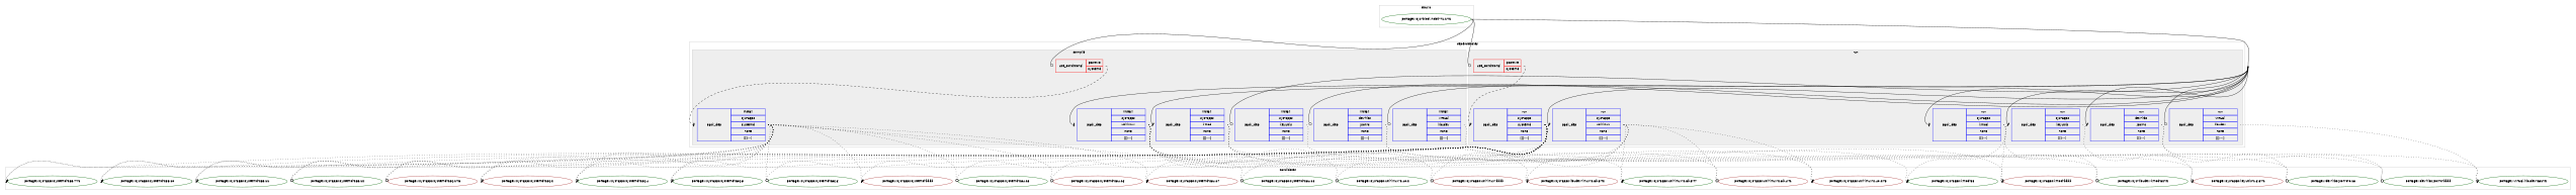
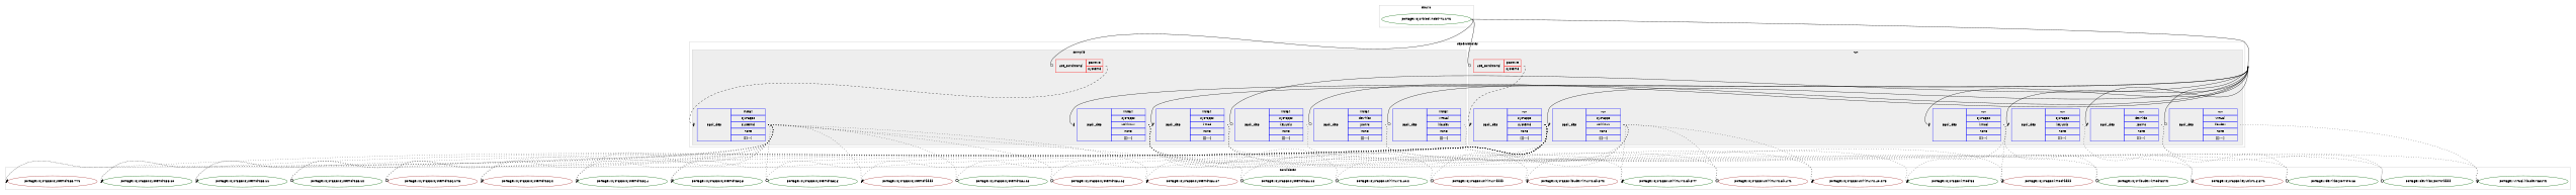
  digraph {
    compound=true
    concentrate=true
    fontname=Helvetica
    fontsize=10
    newrank=true
    rankdir=TB
    ranksep=1.5
    node [color=darkgreen fontname=Helvetica fontsize=10]
    edge [arrowhead=odot headport=w style=dotted tailport=e weight=100]
    n1 [label="portage://sys-block/ndctl-71.1-r2" width=4]
    n2 [color=blue label=<<TABLE BORDER="0" CELLBORDER="1" CELLSPACING="0" CELLPADDING="4" WIDTH="220"><TR><TD ROWSPAN="6" CELLPADDING="30">pack_dep</TD></TR><TR><TD WIDTH="110">install</TD></TR><TR><TD>sys-apps</TD></TR><TR><TD>systemd</TD></TR><TR><TD>none</TD></TR><TR><TD>[[],,,,]</TD></TR></TABLE>> shape=none]
    n3 [color=red label=<<TABLE BORDER="0" CELLBORDER="1" CELLSPACING="0" CELLPADDING="4"><TR><TD ROWSPAN="3" CELLPADDING="10">use_conditional</TD></TR><TR><TD>positive</TD></TR><TR><TD>systemd</TD></TR></TABLE>> shape=none]
    n4 [color=blue label=<<TABLE BORDER="0" CELLBORDER="1" CELLSPACING="0" CELLPADDING="4" WIDTH="220"><TR><TD ROWSPAN="6" CELLPADDING="30">pack_dep</TD></TR><TR><TD WIDTH="110">install</TD></TR><TR><TD>dev-libs</TD></TR><TR><TD>json-c</TD></TR><TR><TD>none</TD></TR><TR><TD>[[],,,,]</TD></TR></TABLE>> shape=none]
    n5 [color=blue label=<<TABLE BORDER="0" CELLBORDER="1" CELLSPACING="0" CELLPADDING="4" WIDTH="220"><TR><TD ROWSPAN="6" CELLPADDING="30">pack_dep</TD></TR><TR><TD WIDTH="110">install</TD></TR><TR><TD>sys-apps</TD></TR><TR><TD>keyutils</TD></TR><TR><TD>none</TD></TR><TR><TD>[[],,,,]</TD></TR></TABLE>> shape=none]
    n6 [color=blue label=<<TABLE BORDER="0" CELLBORDER="1" CELLSPACING="0" CELLPADDING="4" WIDTH="220"><TR><TD ROWSPAN="6" CELLPADDING="30">pack_dep</TD></TR><TR><TD WIDTH="110">install</TD></TR><TR><TD>sys-apps</TD></TR><TR><TD>kmod</TD></TR><TR><TD>none</TD></TR><TR><TD>[[],,,,]</TD></TR></TABLE>> shape=none]
    n7 [color=blue label=<<TABLE BORDER="0" CELLBORDER="1" CELLSPACING="0" CELLPADDING="4" WIDTH="220"><TR><TD ROWSPAN="6" CELLPADDING="30">pack_dep</TD></TR><TR><TD WIDTH="110">install</TD></TR><TR><TD>sys-apps</TD></TR><TR><TD>util-linux</TD></TR><TR><TD>none</TD></TR><TR><TD>[[],,,,]</TD></TR></TABLE>> shape=none]
    n8 [color=blue label=<<TABLE BORDER="0" CELLBORDER="1" CELLSPACING="0" CELLPADDING="4" WIDTH="220"><TR><TD ROWSPAN="6" CELLPADDING="30">pack_dep</TD></TR><TR><TD WIDTH="110">install</TD></TR><TR><TD>virtual</TD></TR><TR><TD>libudev</TD></TR><TR><TD>none</TD></TR><TR><TD>[[],,,,]</TD></TR></TABLE>> shape=none]
    n9 [color=blue label=<<TABLE BORDER="0" CELLBORDER="1" CELLSPACING="0" CELLPADDING="4" WIDTH="220"><TR><TD ROWSPAN="6" CELLPADDING="30">pack_dep</TD></TR><TR><TD WIDTH="110">run</TD></TR><TR><TD>sys-apps</TD></TR><TR><TD>systemd</TD></TR><TR><TD>none</TD></TR><TR><TD>[[],,,,]</TD></TR></TABLE>> shape=none]
    n10 [color=red label=<<TABLE BORDER="0" CELLBORDER="1" CELLSPACING="0" CELLPADDING="4"><TR><TD ROWSPAN="3" CELLPADDING="10">use_conditional</TD></TR><TR><TD>positive</TD></TR><TR><TD>systemd</TD></TR></TABLE>> shape=none]
    n11 [color=blue label=<<TABLE BORDER="0" CELLBORDER="1" CELLSPACING="0" CELLPADDING="4" WIDTH="220"><TR><TD ROWSPAN="6" CELLPADDING="30">pack_dep</TD></TR><TR><TD WIDTH="110">run</TD></TR><TR><TD>dev-libs</TD></TR><TR><TD>json-c</TD></TR><TR><TD>none</TD></TR><TR><TD>[[],,,,]</TD></TR></TABLE>> shape=none]
    n12 [color=blue label=<<TABLE BORDER="0" CELLBORDER="1" CELLSPACING="0" CELLPADDING="4" WIDTH="220"><TR><TD ROWSPAN="6" CELLPADDING="30">pack_dep</TD></TR><TR><TD WIDTH="110">run</TD></TR><TR><TD>sys-apps</TD></TR><TR><TD>keyutils</TD></TR><TR><TD>none</TD></TR><TR><TD>[[],,,,]</TD></TR></TABLE>> shape=none]
    n13 [color=blue label=<<TABLE BORDER="0" CELLBORDER="1" CELLSPACING="0" CELLPADDING="4" WIDTH="220"><TR><TD ROWSPAN="6" CELLPADDING="30">pack_dep</TD></TR><TR><TD WIDTH="110">run</TD></TR><TR><TD>sys-apps</TD></TR><TR><TD>kmod</TD></TR><TR><TD>none</TD></TR><TR><TD>[[],,,,]</TD></TR></TABLE>> shape=none]
    n14 [color=blue label=<<TABLE BORDER="0" CELLBORDER="1" CELLSPACING="0" CELLPADDING="4" WIDTH="220"><TR><TD ROWSPAN="6" CELLPADDING="30">pack_dep</TD></TR><TR><TD WIDTH="110">run</TD></TR><TR><TD>sys-apps</TD></TR><TR><TD>util-linux</TD></TR><TR><TD>none</TD></TR><TR><TD>[[],,,,]</TD></TR></TABLE>> shape=none]
    n15 [color=blue label=<<TABLE BORDER="0" CELLBORDER="1" CELLSPACING="0" CELLPADDING="4" WIDTH="220"><TR><TD ROWSPAN="6" CELLPADDING="30">pack_dep</TD></TR><TR><TD WIDTH="110">run</TD></TR><TR><TD>virtual</TD></TR><TR><TD>libudev</TD></TR><TR><TD>none</TD></TR><TR><TD>[[],,,,]</TD></TR></TABLE>> shape=none]
    n16 [color=brown label="portage://sys-apps/systemd-9999" width=4]
    n17 [label="portage://sys-apps/systemd-256.6" width=4]
    n18 [label="portage://sys-apps/systemd-256.5" width=4]
    n19 [label="portage://sys-apps/systemd-256.4" width=4]
    n20 [color=brown label="portage://sys-apps/systemd-256.2" width=4]
    n21 [color=brown label="portage://sys-apps/systemd-256.1-r3" width=4]
    n22 [label="portage://sys-apps/systemd-255.12" width=4]
    n23 [label="portage://sys-apps/systemd-255.11" width=4]
    n24 [label="portage://sys-apps/systemd-255.10" width=4]
-   n25 [label="portage://sys-apps/systemd-255.7-r1" width=4]
+   n25 [color=brown label="portage://sys-apps/systemd-255.7-r1" width=4]
    n26 [label="portage://sys-apps/systemd-254.18" width=4]
    n27 [color=brown label="portage://sys-apps/systemd-254.17" width=4]
    n28 [color=brown label="portage://sys-apps/systemd-254.16" width=4]
    n29 [label="portage://sys-apps/systemd-254.13" width=4]
    n30 [label="portage://dev-libs/json-c-9999" width=4]
    n31 [label="portage://dev-libs/json-c-0.18" width=4]
    n32 [color=brown label="portage://sys-apps/keyutils-1.6.3-r1" width=4]
    n33 [color=brown label="portage://sys-apps/kmod-9999" width=4]
    n34 [label="portage://sys-apps/kmod-33" width=4]
    n35 [label="portage://sys-libudev/kmod-32-r2" width=4]
    n36 [color=brown label="portage://sys-apps/util-linux-9999" width=4]
    n37 [label="portage://sys-apps/util-linux-2.40.2" width=4]
    n38 [color=brown label="portage://sys-apps/util-linux-2.40.1-r3" width=4]
    n39 [color=brown label="portage://sys-apps/util-linux-2.39.4-r1" width=4]
    n40 [label="portage://sys-apps/util-linux-2.39.3-r7" width=4]
    n41 [color=brown label="portage://sys-apps/libudev-linux-2.39.3-r2" width=4]
    n42 [label="portage://virtual/libudev-251-r2" width=4]
    subgraph cluster_1 {
      color=gray
      label=<<i>ebuild</i>>
      n1
    }
    subgraph cluster_2 {
      color=gray
      label=<<i>dependencies</i>>
      subgraph cluster_3 {
        color=gray
        fillcolor="#eeeeee"
        label=<<i>compile</i>>
        style=filled
        subgraph sub_4 {
          color=gray
          fillcolor="#eeeeee"
          label=<<i>compile</i>>
          style=filled
          n3
          subgraph sub_5 {
            color=gray
            fillcolor="#eeeeee"
            label=<<i>compile</i>>
            style=filled
            n2
          }
        }
        subgraph sub_6 {
          color=gray
          fillcolor="#eeeeee"
          label=<<i>compile</i>>
          style=filled
          n4
        }
        subgraph sub_7 {
          color=gray
          fillcolor="#eeeeee"
          label=<<i>compile</i>>
          style=filled
          n5
        }
        subgraph sub_8 {
          color=gray
          fillcolor="#eeeeee"
          label=<<i>compile</i>>
          style=filled
          n6
        }
        subgraph sub_9 {
          color=gray
          fillcolor="#eeeeee"
          label=<<i>compile</i>>
          style=filled
          n7
        }
        subgraph sub_10 {
          color=gray
          fillcolor="#eeeeee"
          label=<<i>compile</i>>
          style=filled
          n8
        }
      }
      subgraph cluster_11 {
        color=gray
        fillcolor="#eeeeee"
        label=<<i>compile and run</i>>
        style=filled
      }
      subgraph cluster_12 {
        color=gray
        fillcolor="#eeeeee"
        label=<<i>run</i>>
        style=filled
        subgraph sub_13 {
          color=gray
          fillcolor="#eeeeee"
          label=<<i>run</i>>
          style=filled
          n10
          subgraph sub_14 {
            color=gray
            fillcolor="#eeeeee"
            label=<<i>run</i>>
            style=filled
            n9
          }
        }
        subgraph sub_15 {
          color=gray
          fillcolor="#eeeeee"
          label=<<i>run</i>>
          style=filled
          n11
        }
        subgraph sub_16 {
          color=gray
          fillcolor="#eeeeee"
          label=<<i>run</i>>
          style=filled
          n12
        }
        subgraph sub_17 {
          color=gray
          fillcolor="#eeeeee"
          label=<<i>run</i>>
          style=filled
          n13
        }
        subgraph sub_18 {
          color=gray
          fillcolor="#eeeeee"
          label=<<i>run</i>>
          style=filled
          n14
        }
        subgraph sub_19 {
          color=gray
          fillcolor="#eeeeee"
          label=<<i>run</i>>
          style=filled
          n15
        }
      }
    }
    subgraph cluster_20 {
      color=gray
      label=<<i>candidates</i>>
      rank=same
      subgraph sub_21 {
        color=black
        label=<<i>candidates</i>>
        nodesep=1
        rank=same
        n16
        n17
        n18
        n19
        n20
        n21
        n22
        n23
        n24
        n25
        n26
        n27
        n28
        n29
      }
      subgraph sub_22 {
        color=black
        label=<<i>candidates</i>>
        nodesep=1
        rank=same
        n30
        n31
      }
      subgraph sub_23 {
        color=black
        label=<<i>candidates</i>>
        nodesep=1
        rank=same
        n32
      }
      subgraph sub_24 {
        color=black
        label=<<i>candidates</i>>
        nodesep=1
        rank=same
        n33
        n34
        n35
      }
      subgraph sub_25 {
        color=black
        label=<<i>candidates</i>>
        nodesep=1
        rank=same
        n36
        n37
        n38
        n39
        n40
        n41
      }
      subgraph sub_26 {
        color=black
        label=<<i>candidates</i>>
        nodesep=1
        rank=same
        n42
      }
      subgraph sub_27 {
        color=black
        label=<<i>candidates</i>>
        nodesep=1
        rank=same
        n16
        n17
        n18
        n19
        n20
        n21
        n22
        n23
        n24
        n25
        n26
        n27
        n28
        n29
      }
      subgraph sub_28 {
        color=black
        label=<<i>candidates</i>>
        nodesep=1
        rank=same
        n30
        n31
      }
      subgraph sub_29 {
        color=black
        label=<<i>candidates</i>>
        nodesep=1
        rank=same
        n32
      }
      subgraph sub_30 {
        color=black
        label=<<i>candidates</i>>
        nodesep=1
        rank=same
        n33
        n34
        n35
      }
      subgraph sub_31 {
        color=black
        label=<<i>candidates</i>>
        nodesep=1
        rank=same
        n36
        n37
        n38
        n39
        n40
        n41
      }
      subgraph sub_32 {
        color=black
        label=<<i>candidates</i>>
        nodesep=1
        rank=same
        n42
      }
    }
    n1 -> n3 [style=solid weight=20]
    n1 -> n4 [style=solid weight=20]
    n1 -> n5 [style=solid weight=20]
    n1 -> n6 [arrowhead=tee style=solid weight=20]
    n1 -> n7 [arrowhead=tee style=solid weight=20]
    n1 -> n8 [style=solid weight=20]
    n1 -> n10 [style=solid weight=20]
    n1 -> n11 [arrowhead=tee style=solid weight=20]
    n1 -> n12 [arrowhead=tee style=solid weight=20]
    n1 -> n13 [arrowhead=tee style=solid weight=20]
    n1 -> n14 [arrowhead=tee style=solid weight=20]
    n1 -> n15 [style=solid weight=20]
    n2 -> n16 [arrowhead=tee]
    n2 -> n17
    n2 -> n18
    n2 -> n19
    n2 -> n20 [arrowhead=tee]
    n2 -> n21
    n2 -> n22
    n2 -> n23 [arrowhead=tee]
    n2 -> n24 [arrowhead=tee]
    n2 -> n25 [arrowhead=tee]
    n2 -> n26
    n2 -> n27 [arrowhead=tee]
    n2 -> n28
    n2 -> n29
    n3 -> n2 [arrowhead=tee style=dashed weight=20]
    n4 -> n30
    n4 -> n31
    n5 -> n32
    n6 -> n33 [arrowhead=tee]
    n6 -> n34 [arrowhead=tee]
    n6 -> n35
    n7 -> n36
    n7 -> n37
    n7 -> n38 [arrowhead=tee]
    n7 -> n39
    n7 -> n40 [arrowhead=tee]
    n7 -> n41 [arrowhead=tee]
    n8 -> n42 [arrowhead=tee]
    n9 -> n16 [arrowhead=tee]
    n9 -> n17
    n9 -> n18 [arrowhead=tee]
    n9 -> n19 [arrowhead=tee]
    n9 -> n20
    n9 -> n21
    n9 -> n22
    n9 -> n23
    n9 -> n24 [arrowhead=tee]
    n9 -> n25 [arrowhead=tee]
    n9 -> n26
    n9 -> n27 [arrowhead=tee]
    n9 -> n28
    n9 -> n29
    n10 -> n9 [arrowhead=tee style=dashed weight=20]
    n11 -> n30
    n11 -> n31
    n12 -> n32 [arrowhead=tee]
    n13 -> n33
    n13 -> n34 [arrowhead=tee]
    n13 -> n35
    n14 -> n36
    n14 -> n37
    n14 -> n38 [arrowhead=tee]
    n14 -> n39
    n14 -> n40 [arrowhead=tee]
    n14 -> n41
    n15 -> n42
  }
